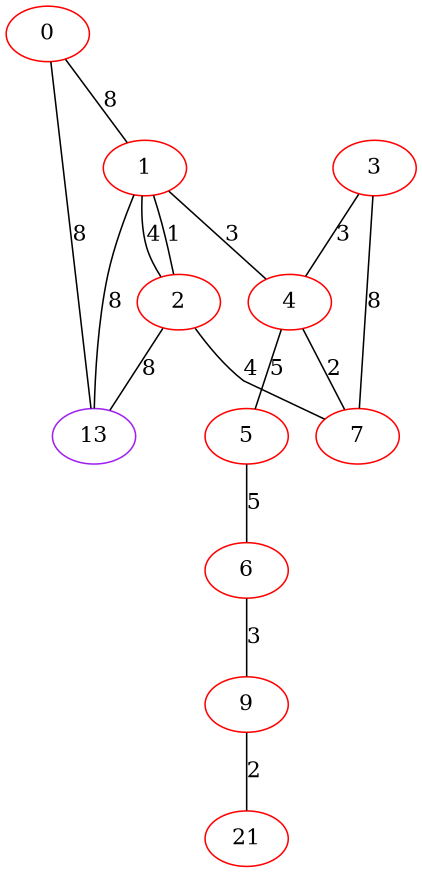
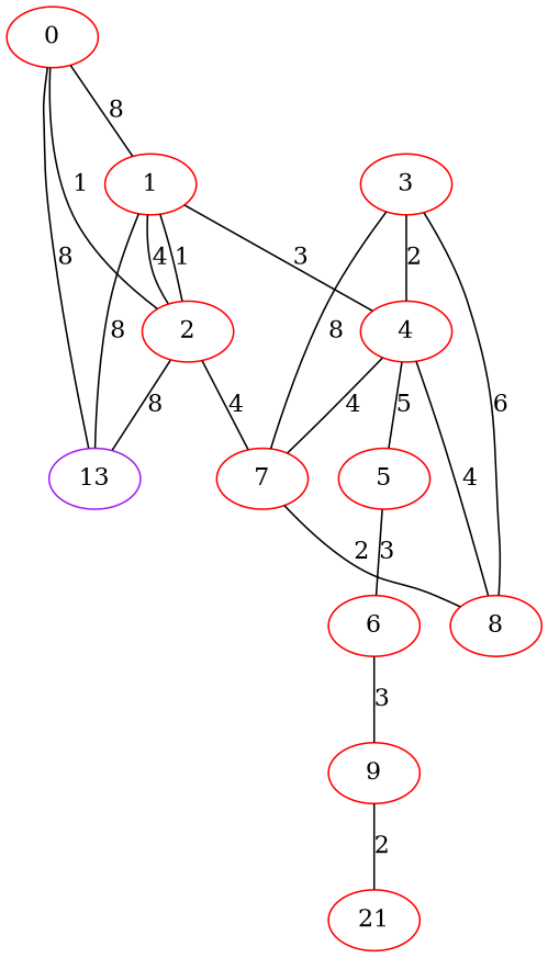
  graph {
    node [color=red weight=1]
    0
    1
    2
    n4 [color=purple label=13 weight=4]
    4
    7
    3
+   8
    5
    6
    9
    n12 [label=21]
    0 -- 1 [label=8]
+   0 -- 2 [label=1]
    0 -- n4 [label=8]
    1 -- 2 [label=4]
    1 -- 2 [label=1]
    1 -- n4 [label=8]
    1 -- 4 [label=3]
    2 -- n4 [label=8]
    2 -- 7 [label=4]
-   4 -- 7 [label=2]
+   4 -- 7 [label=4]
+   4 -- 8 [label=4]
    4 -- 5 [label=5]
-   3 -- 4 [label=3]
+   7 -- 8 [label=2]
+   3 -- 4 [label=2]
    3 -- 7 [label=8]
-   5 -- 6 [label=5]
+   3 -- 8 [label=6]
+   5 -- 6 [label=3]
    6 -- 9 [label=3]
    9 -- n12 [label=2]
  }
